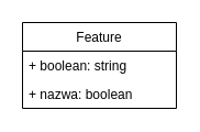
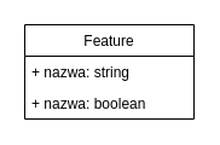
  <mxCell id="0" />
  <mxCell id="1" parent="0" />
  <mxCell id="2" value="Feature" style="swimlane;fontStyle=0;childLayout=stackLayout;horizontal=1;startSize=26;fillColor=none;horizontalStack=0;resizeParent=1;resizeParentMax=0;resizeLast=0;collapsible=1;marginBottom=0;" vertex="1" parent="1"><mxGeometry x="20" y="20" width="140" height="78" as="geometry" /></mxCell>
- <mxCell id="3" value="+ boolean: string" style="text;strokeColor=none;fillColor=none;align=left;verticalAlign=top;spacingLeft=4;spacingRight=4;overflow=hidden;rotatable=0;points=[[0,0.5],[1,0.5]];portConstraint=eastwest;" vertex="1" parent="2"><mxGeometry y="26" width="140" height="26" as="geometry" /></mxCell>
+ <mxCell id="3" value="+ nazwa: string" style="text;strokeColor=none;fillColor=none;align=left;verticalAlign=top;spacingLeft=4;spacingRight=4;overflow=hidden;rotatable=0;points=[[0,0.5],[1,0.5]];portConstraint=eastwest;" vertex="1" parent="2"><mxGeometry y="26" width="140" height="26" as="geometry" /></mxCell>
  <mxCell id="4" value="+ nazwa: boolean" style="text;strokeColor=none;fillColor=none;align=left;verticalAlign=top;spacingLeft=4;spacingRight=4;overflow=hidden;rotatable=0;points=[[0,0.5],[1,0.5]];portConstraint=eastwest;" vertex="1" parent="2"><mxGeometry y="52" width="140" height="26" as="geometry" /></mxCell>
